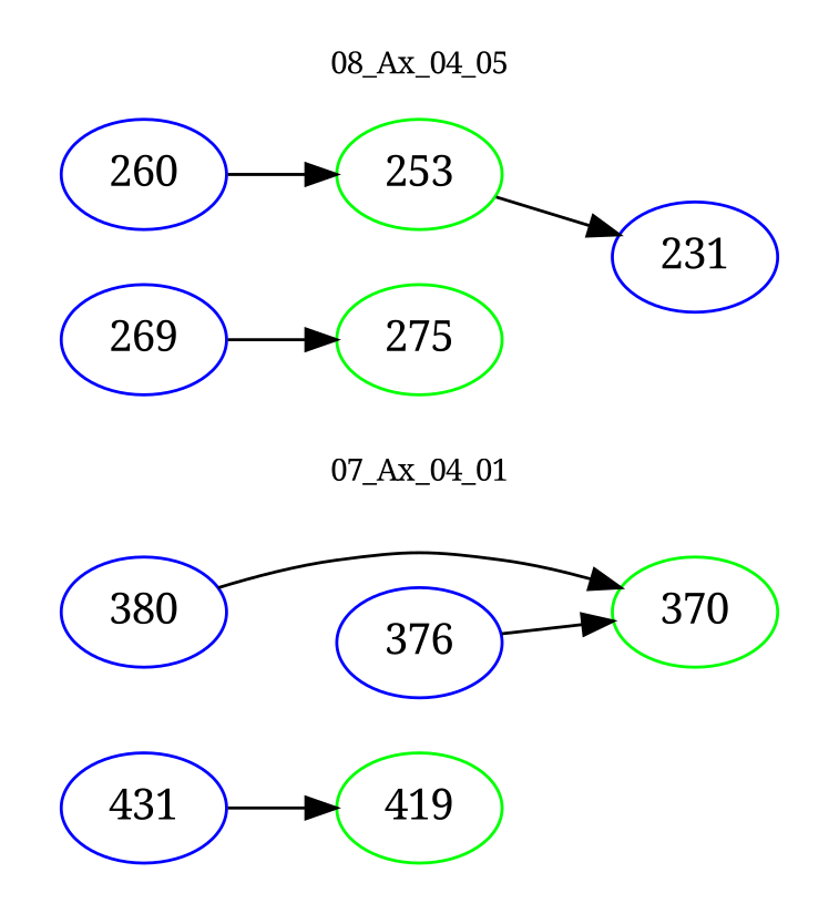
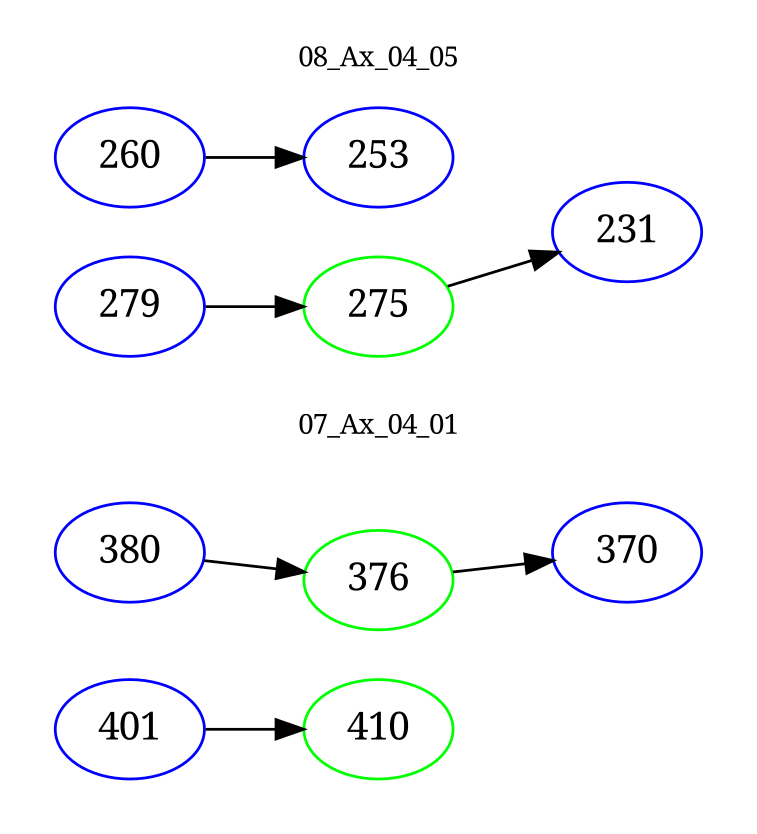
  digraph {
    fontname="Noto Serif"
    rankdir=LR
    node [color=blue fontname="Noto Serif"]
    edge [color=black fontname="Noto Serif"]
    n1 [label=380]
-   n2 [label=376]
-   n3 [label=431]
-   n4 [color=green label=370]
-   n5 [color=green label=419]
+   n2 [color=green label=376]
+   n3 [label=401]
+   n4 [label=370]
+   n5 [color=green label=410]
    n6 [label=260]
-   n7 [color=green label=253]
-   n8 [label=269]
+   n7 [label=253]
+   n8 [label=279]
    n9 [label=231]
    n10 [color=green label=275]
    subgraph cluster_1 {
      color=white
      fontsize=10
      label="07_Ax_04_01"
      n1
      n2
      n3
      n4
      n5
    }
    subgraph cluster_2 {
      color=white
      fontsize=10
      label="08_Ax_04_05"
      n6
      n7
      n8
      n9
      n10
    }
-   n1 -> n4
+   n1 -> n2
    n2 -> n4
    n3 -> n5
    n6 -> n7
-   n7 -> n9
+   n10 -> n9
    n8 -> n10
  }
